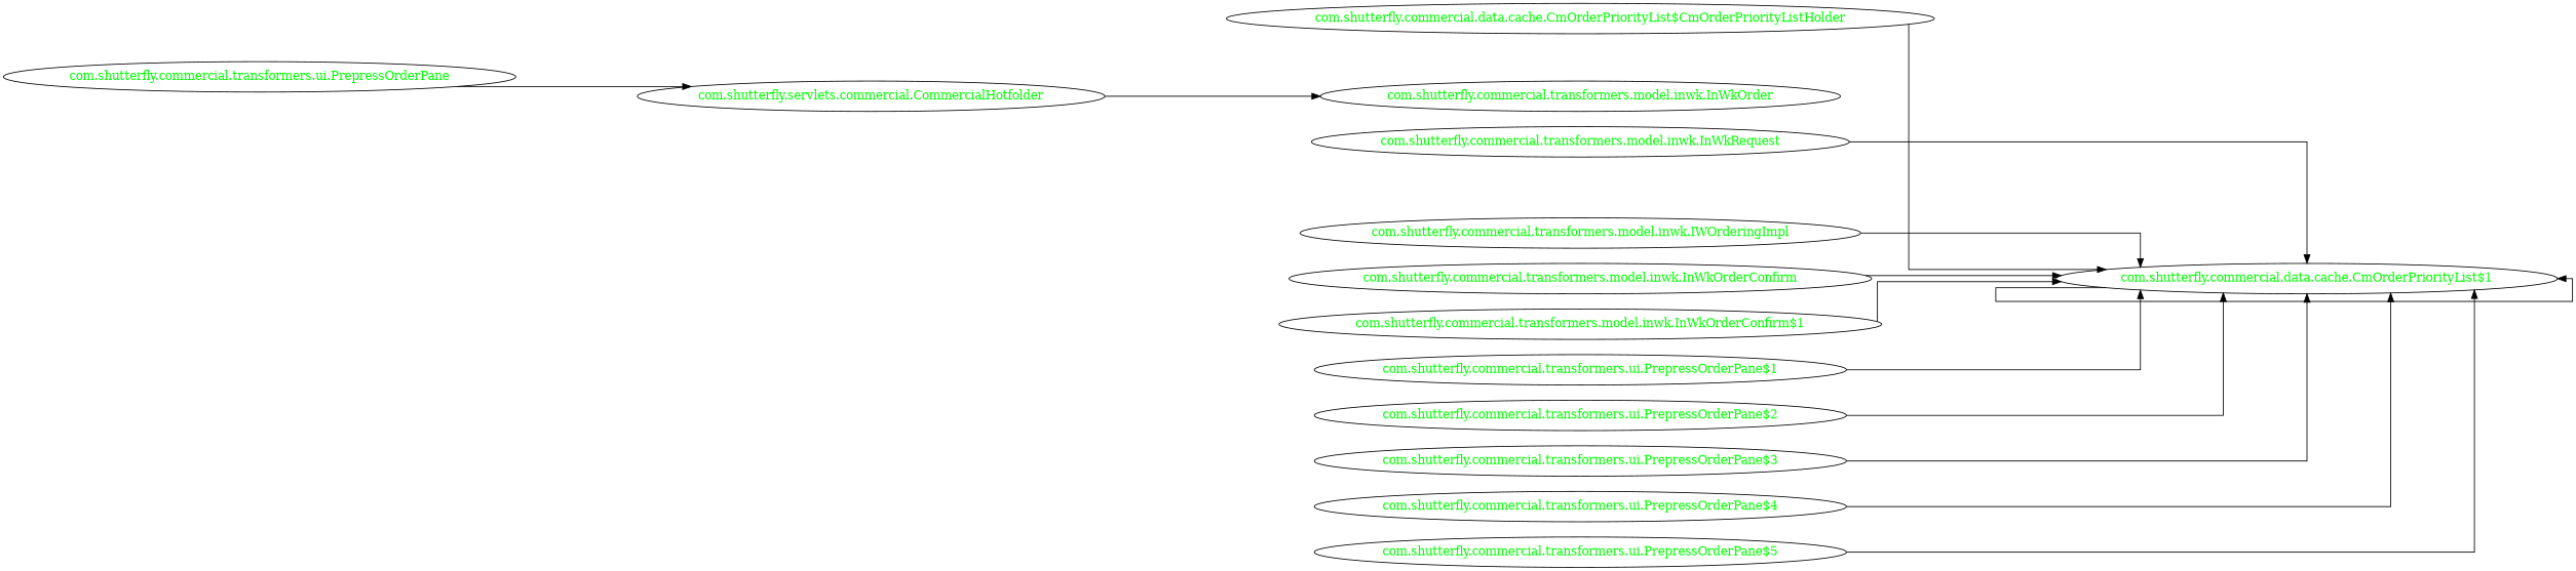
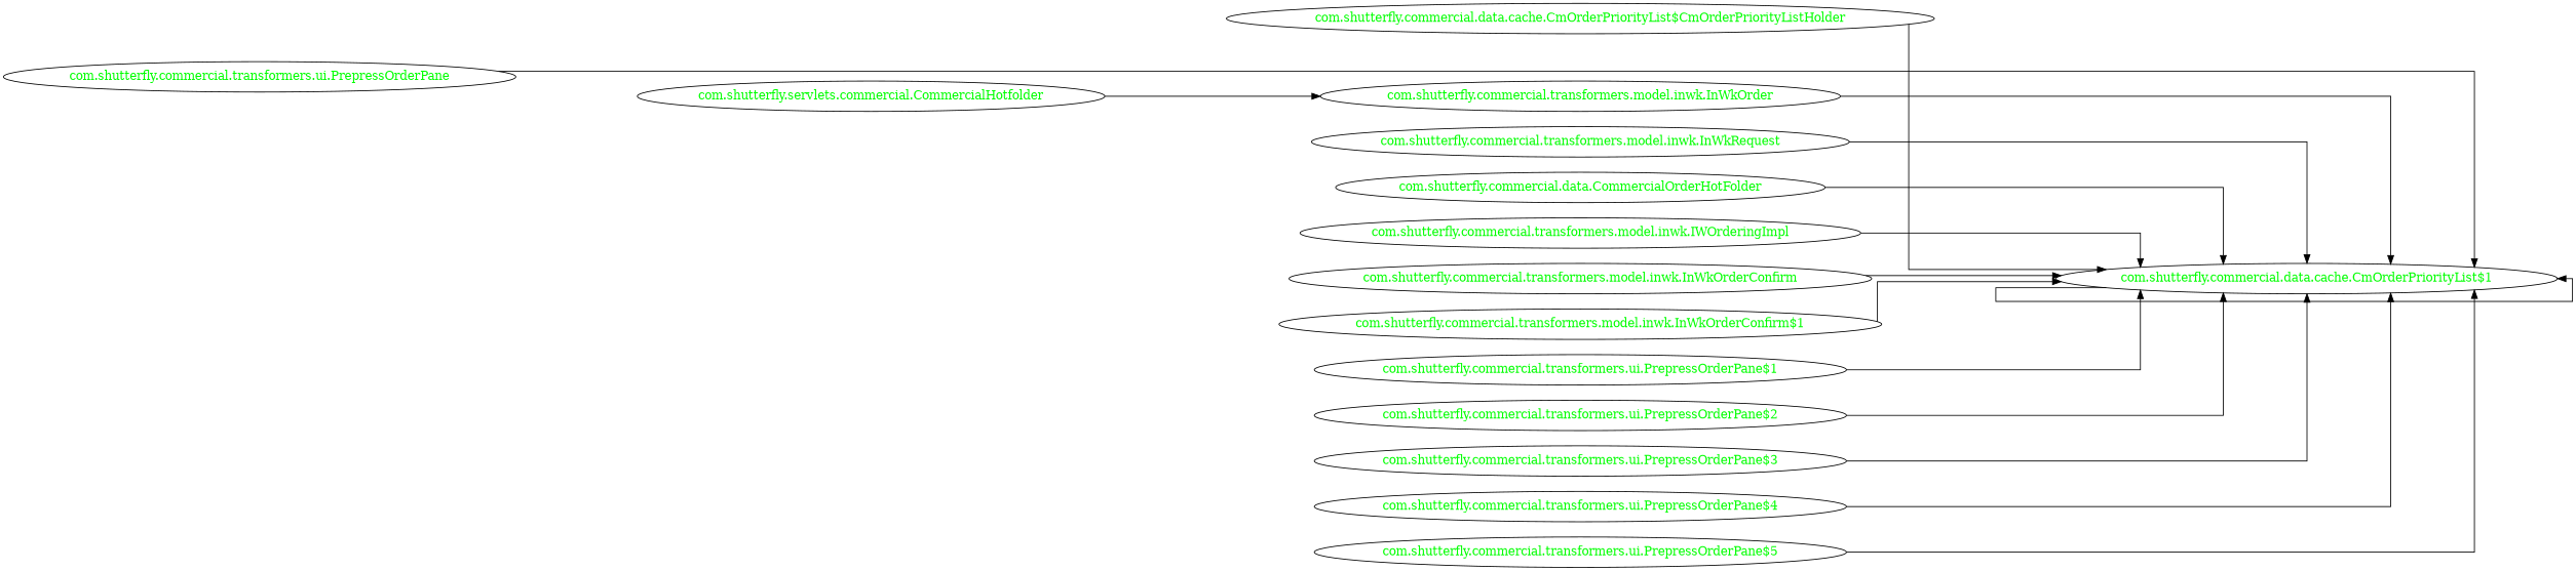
  digraph {
    concentrate=true
    rankdir=LR
    ranksep=2.0
    splines=ortho
    node [fontcolor=green]
    "com.shutterfly.commercial.data.cache.CmOrderPriorityList$1"
    "com.shutterfly.commercial.data.cache.CmOrderPriorityList$CmOrderPriorityListHolder"
    "com.shutterfly.commercial.transformers.model.inwk.InWkOrder"
    "com.shutterfly.commercial.transformers.model.inwk.InWkRequest"
    "com.shutterfly.commercial.transformers.ui.PrepressOrderPane"
+   "com.shutterfly.commercial.data.CommercialOrderHotFolder"
    "com.shutterfly.servlets.commercial.CommercialHotfolder"
    "com.shutterfly.commercial.transformers.model.inwk.IWOrderingImpl"
    "com.shutterfly.commercial.transformers.model.inwk.InWkOrderConfirm"
    "com.shutterfly.commercial.transformers.model.inwk.InWkOrderConfirm$1"
    "com.shutterfly.commercial.transformers.ui.PrepressOrderPane$1"
    "com.shutterfly.commercial.transformers.ui.PrepressOrderPane$2"
    "com.shutterfly.commercial.transformers.ui.PrepressOrderPane$3"
    "com.shutterfly.commercial.transformers.ui.PrepressOrderPane$4"
    "com.shutterfly.commercial.transformers.ui.PrepressOrderPane$5"
    "com.shutterfly.commercial.data.cache.CmOrderPriorityList$1" -> "com.shutterfly.commercial.data.cache.CmOrderPriorityList$1"
    "com.shutterfly.commercial.data.cache.CmOrderPriorityList$CmOrderPriorityListHolder" -> "com.shutterfly.commercial.data.cache.CmOrderPriorityList$1"
+   "com.shutterfly.commercial.transformers.model.inwk.InWkOrder" -> "com.shutterfly.commercial.data.cache.CmOrderPriorityList$1"
    "com.shutterfly.commercial.transformers.model.inwk.InWkRequest" -> "com.shutterfly.commercial.data.cache.CmOrderPriorityList$1"
-   "com.shutterfly.commercial.transformers.ui.PrepressOrderPane" -> "com.shutterfly.servlets.commercial.CommercialHotfolder"
+   "com.shutterfly.commercial.transformers.ui.PrepressOrderPane" -> "com.shutterfly.commercial.data.cache.CmOrderPriorityList$1"
+   "com.shutterfly.commercial.data.CommercialOrderHotFolder" -> "com.shutterfly.commercial.data.cache.CmOrderPriorityList$1"
    "com.shutterfly.servlets.commercial.CommercialHotfolder" -> "com.shutterfly.commercial.transformers.model.inwk.InWkOrder"
    "com.shutterfly.commercial.transformers.model.inwk.IWOrderingImpl" -> "com.shutterfly.commercial.data.cache.CmOrderPriorityList$1"
    "com.shutterfly.commercial.transformers.model.inwk.InWkOrderConfirm" -> "com.shutterfly.commercial.data.cache.CmOrderPriorityList$1"
    "com.shutterfly.commercial.transformers.model.inwk.InWkOrderConfirm$1" -> "com.shutterfly.commercial.data.cache.CmOrderPriorityList$1"
    "com.shutterfly.commercial.transformers.ui.PrepressOrderPane$1" -> "com.shutterfly.commercial.data.cache.CmOrderPriorityList$1"
    "com.shutterfly.commercial.transformers.ui.PrepressOrderPane$2" -> "com.shutterfly.commercial.data.cache.CmOrderPriorityList$1"
    "com.shutterfly.commercial.transformers.ui.PrepressOrderPane$3" -> "com.shutterfly.commercial.data.cache.CmOrderPriorityList$1"
    "com.shutterfly.commercial.transformers.ui.PrepressOrderPane$4" -> "com.shutterfly.commercial.data.cache.CmOrderPriorityList$1"
    "com.shutterfly.commercial.transformers.ui.PrepressOrderPane$5" -> "com.shutterfly.commercial.data.cache.CmOrderPriorityList$1"
  }
